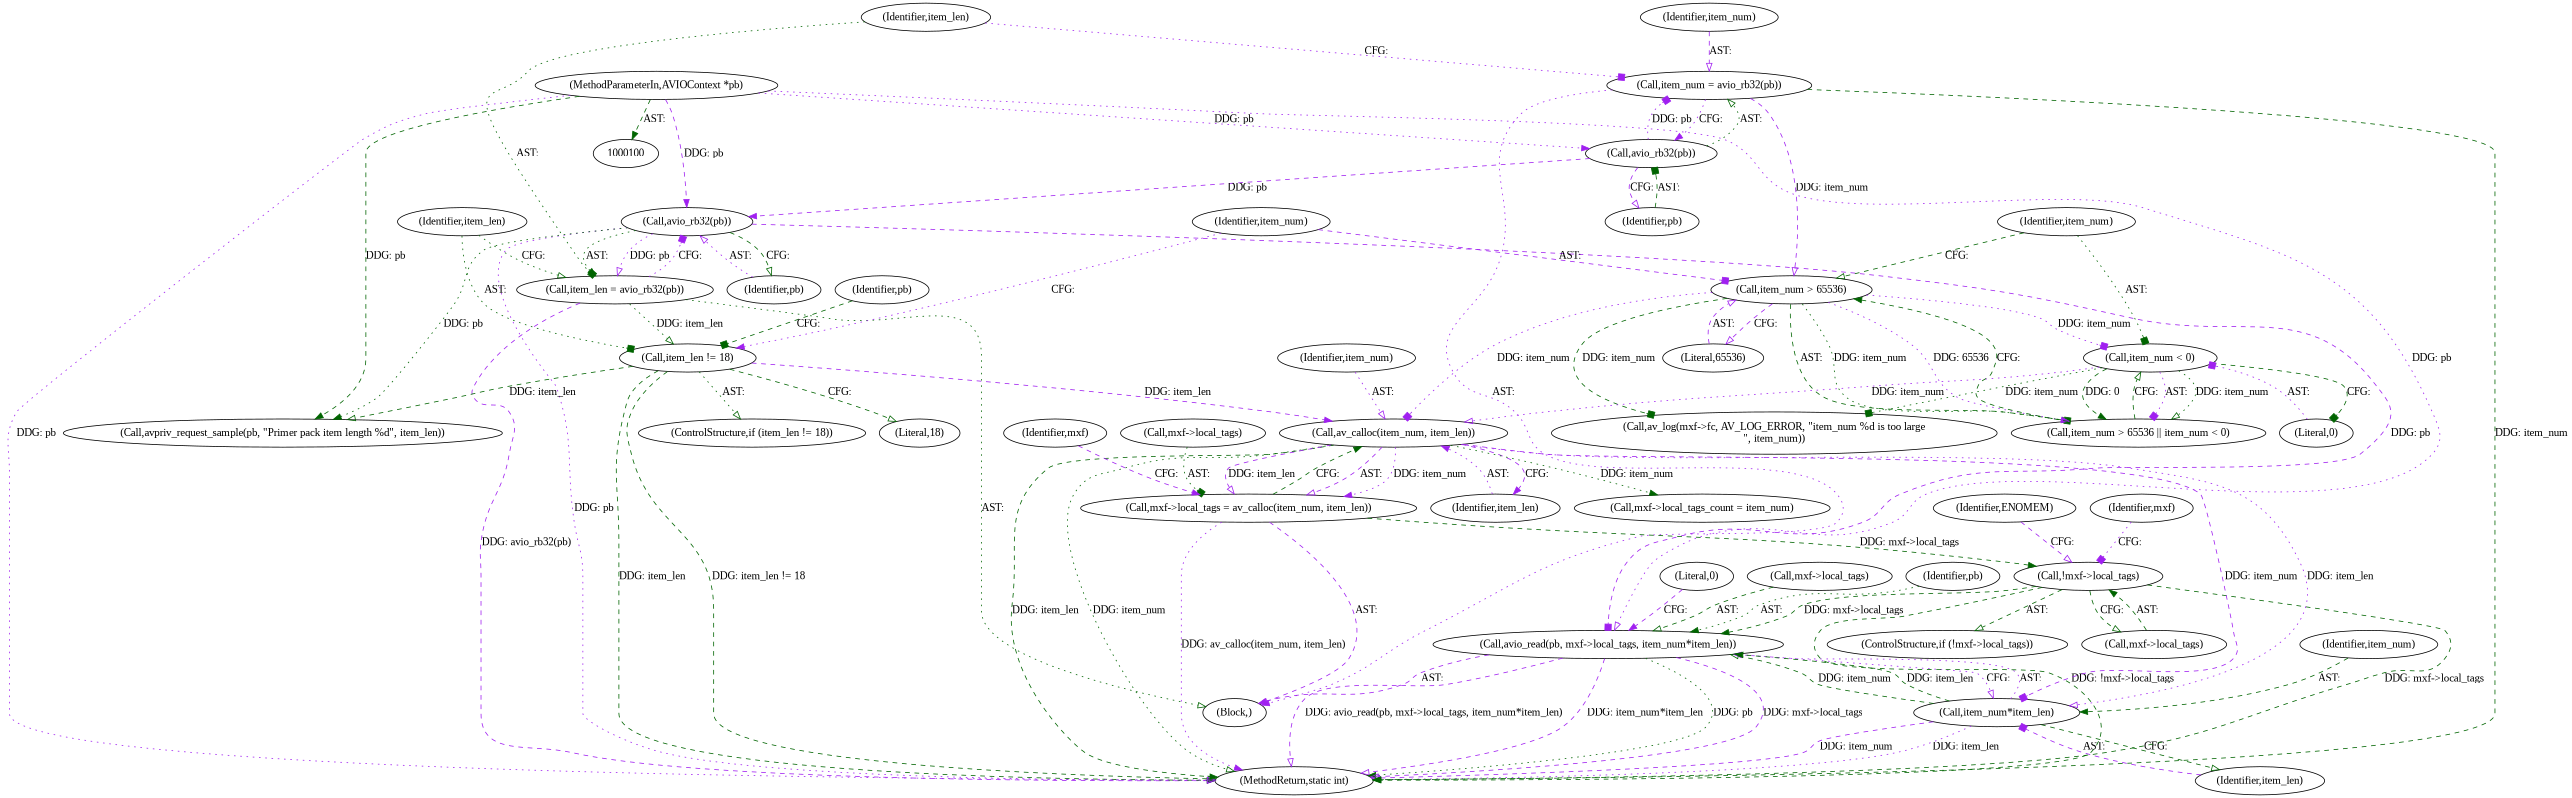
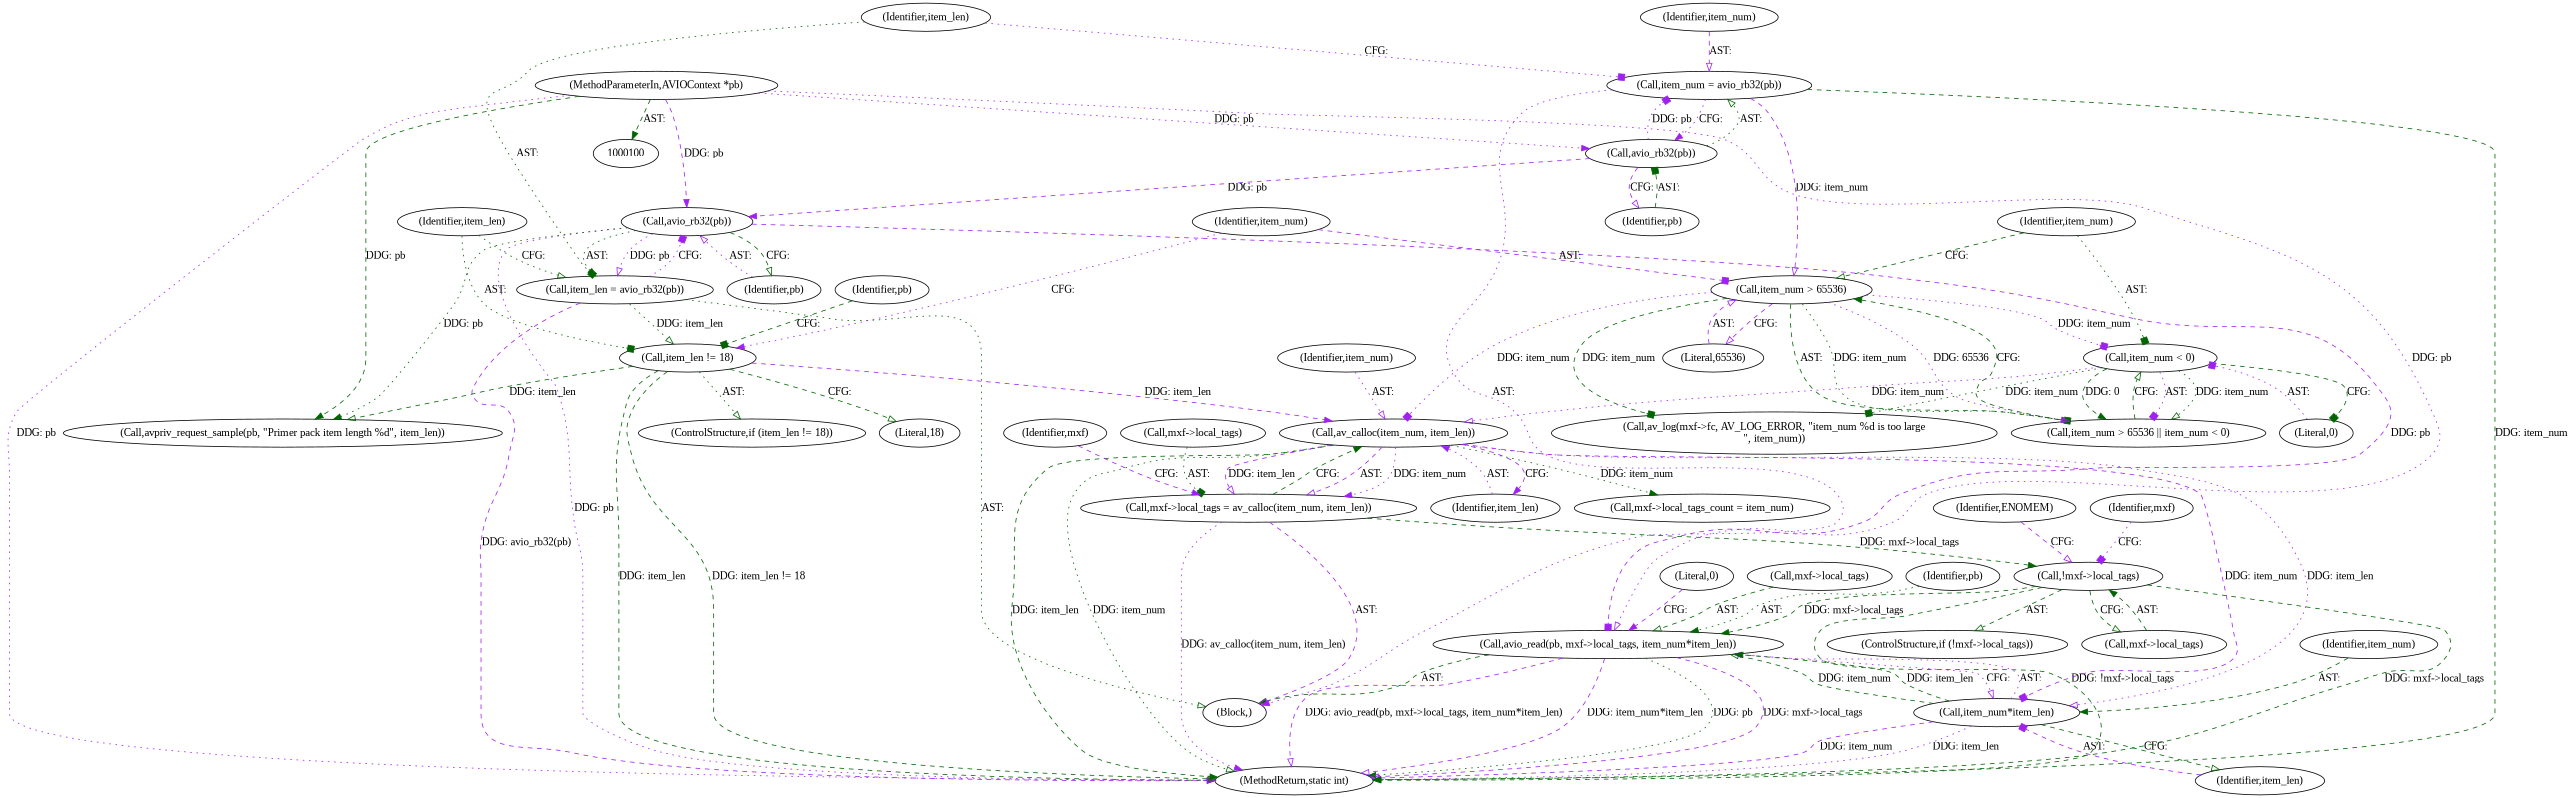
  digraph {
    fontname="Liberation Serif"
    node [fontname="Liberation Serif"]
    edge [arrowhead=onormal color=purple fontname="Liberation Serif" style=dashed]
    n1 [label="(Call,avio_read(pb, mxf->local_tags, item_num*item_len))"]
    n2 [label="(Call,item_num*item_len)"]
    n3 [label="(Block,)"]
    n4 [label="(MethodReturn,static int)"]
    n5 [label="(Identifier,item_len)"]
    n6 [label="(Call,avio_rb32(pb))"]
    n7 [label="(Call,item_len = avio_rb32(pb))"]
    n8 [label="(Call,avpriv_request_sample(pb, \"Primer pack item length %d\", item_len))"]
    n9 [label="(Identifier,pb)"]
    n10 [label="(Call,item_len != 18)"]
    n11 [label="(Call,avio_rb32(pb))"]
    n12 [label="(Call,item_num = avio_rb32(pb))"]
    n13 [label="(Identifier,pb)"]
    n14 [label="(Call,item_num > 65536)"]
    n15 [label="(MethodParameterIn,AVIOContext *pb)"]
    1000100
    n17 [label="(Call,!mxf->local_tags)"]
    n18 [label="(ControlStructure,if (!mxf->local_tags))"]
    n19 [label="(Call,mxf->local_tags)"]
    n20 [label="(Call,mxf->local_tags = av_calloc(item_num, item_len))"]
    n21 [label="(Call,av_calloc(item_num, item_len))"]
    n22 [label="(Identifier,item_len)"]
    n23 [label="(Call,mxf->local_tags_count = item_num)"]
    n24 [label="(Call,item_num < 0)"]
    n25 [label="(Call,av_log(mxf->fc, AV_LOG_ERROR, \"item_num %d is too large\n\", item_num))"]
    n26 [label="(Call,item_num > 65536 || item_num < 0)"]
    n27 [label="(Literal,0)"]
    n28 [label="(Literal,65536)"]
    n29 [label="(ControlStructure,if (item_len != 18))"]
    n30 [label="(Literal,18)"]
    n31 [label="(Identifier,item_len)"]
    n32 [label="(Identifier,item_num)"]
    n33 [label="(Identifier,item_len)"]
    n34 [label="(Identifier,item_num)"]
    n35 [label="(Identifier,item_num)"]
    n36 [label="(Identifier,item_num)"]
    n37 [label="(Literal,0)"]
    n38 [label="(Call,mxf->local_tags)"]
    n39 [label="(Call,mxf->local_tags)"]
    n40 [label="(Identifier,mxf)"]
    n41 [label="(Identifier,ENOMEM)"]
    n42 [label="(Identifier,pb)"]
    n43 [label="(Identifier,mxf)"]
    n44 [label="(Identifier,item_num)"]
    n45 [label="(Identifier,pb)"]
    n1 -> n2 [label="CFG: " style=dotted]
-   n1 -> n3 [arrowhead=normal label="AST: "]
+   n1 -> n3 [arrowhead=normal color=darkgreen label="AST: "]
    n1 -> n4 [label="DDG: avio_read(pb, mxf->local_tags, item_num*item_len)"]
    n1 -> n4 [label="DDG: item_num*item_len"]
    n1 -> n4 [arrowhead=normal color=darkgreen label="DDG: pb" style=dotted]
    n1 -> n4 [label="DDG: mxf->local_tags"]
    n2 -> n1 [arrowhead=normal label="AST: " style=dotted]
    n2 -> n1 [color=darkgreen label="DDG: item_num"]
    n2 -> n1 [arrowhead=normal color=darkgreen label="DDG: item_len"]
    n2 -> n4 [label="DDG: item_len" style=dotted]
    n2 -> n4 [label="DDG: item_num"]
    n2 -> n5 [color=darkgreen label="CFG: "]
    n5 -> n2 [arrowhead=box label="AST: "]
    n6 -> n1 [arrowhead=box label="DDG: pb"]
    n6 -> n4 [arrowhead=normal label="DDG: pb" style=dotted]
    n6 -> n7 [arrowhead=normal color=darkgreen label="AST: " style=dotted]
    n6 -> n7 [label="DDG: pb" style=dotted]
    n6 -> n8 [arrowhead=normal color=darkgreen label="DDG: pb" style=dotted]
    n6 -> n9 [color=darkgreen label="CFG: "]
    n7 -> n3 [color=darkgreen label="AST: " style=dotted]
    n7 -> n4 [label="DDG: avio_rb32(pb)"]
    n7 -> n6 [arrowhead=box label="CFG: " style=dotted]
    n7 -> n10 [color=darkgreen label="DDG: item_len" style=dotted]
    n9 -> n6 [label="AST: " style=dotted]
    n10 -> n4 [color=darkgreen label="DDG: item_len != 18"]
    n10 -> n4 [color=darkgreen label="DDG: item_len"]
    n10 -> n8 [color=darkgreen label="DDG: item_len"]
    n10 -> n21 [arrowhead=normal label="DDG: item_len"]
    n10 -> n29 [color=darkgreen label="AST: " style=dotted]
    n10 -> n30 [color=darkgreen label="CFG: "]
    n11 -> n6 [arrowhead=normal label="DDG: pb"]
    n11 -> n12 [color=darkgreen label="AST: " style=dotted]
    n11 -> n12 [arrowhead=box label="DDG: pb" style=dotted]
    n11 -> n13 [label="CFG: "]
    n12 -> n3 [arrowhead=normal label="AST: " style=dotted]
    n12 -> n4 [color=darkgreen label="DDG: item_num"]
    n12 -> n11 [arrowhead=normal label="CFG: " style=dotted]
    n12 -> n14 [label="DDG: item_num"]
    n13 -> n11 [arrowhead=box color=darkgreen label="AST: "]
    n14 -> n21 [arrowhead=box label="DDG: item_num" style=dotted]
    n14 -> n24 [arrowhead=box label="DDG: item_num" style=dotted]
    n14 -> n25 [arrowhead=box color=darkgreen label="DDG: item_num"]
    n14 -> n26 [arrowhead=box color=darkgreen label="AST: "]
    n14 -> n26 [arrowhead=normal color=darkgreen label="DDG: item_num" style=dotted]
    n14 -> n26 [arrowhead=normal label="DDG: 65536" style=dotted]
    n14 -> n28 [label="CFG: "]
    n15 -> n1 [label="DDG: pb" style=dotted]
    n15 -> n4 [label="DDG: pb" style=dotted]
    n15 -> n6 [arrowhead=normal label="DDG: pb"]
    n15 -> n8 [arrowhead=normal color=darkgreen label="DDG: pb"]
    n15 -> n11 [arrowhead=normal label="DDG: pb" style=dotted]
    n15 -> 1000100 [arrowhead=normal color=darkgreen label="AST: "]
    n17 -> n1 [arrowhead=normal color=darkgreen label="DDG: mxf->local_tags"]
    n17 -> n4 [arrowhead=normal color=darkgreen label="DDG: !mxf->local_tags"]
    n17 -> n4 [arrowhead=normal color=darkgreen label="DDG: mxf->local_tags"]
    n17 -> n18 [color=darkgreen label="AST: "]
    n17 -> n19 [color=darkgreen label="CFG: "]
    n19 -> n17 [arrowhead=normal color=darkgreen label="AST: "]
    n20 -> n3 [label="AST: "]
    n20 -> n4 [arrowhead=normal label="DDG: av_calloc(item_num, item_len)" style=dotted]
    n20 -> n17 [arrowhead=normal color=darkgreen label="DDG: mxf->local_tags"]
    n20 -> n21 [arrowhead=normal color=darkgreen label="CFG: "]
    n21 -> n2 [arrowhead=box label="DDG: item_num"]
    n21 -> n2 [label="DDG: item_len" style=dotted]
    n21 -> n4 [arrowhead=normal color=darkgreen label="DDG: item_len"]
    n21 -> n4 [color=darkgreen label="DDG: item_num" style=dotted]
    n21 -> n20 [label="AST: "]
    n21 -> n20 [arrowhead=normal label="DDG: item_num" style=dotted]
    n21 -> n20 [label="DDG: item_len"]
    n21 -> n22 [arrowhead=normal label="CFG: "]
    n21 -> n23 [arrowhead=normal color=darkgreen label="DDG: item_num" style=dotted]
    n22 -> n21 [arrowhead=normal label="AST: " style=dotted]
    n24 -> n21 [label="DDG: item_num" style=dotted]
    n24 -> n25 [arrowhead=box color=darkgreen label="DDG: item_num" style=dotted]
    n24 -> n26 [arrowhead=box label="AST: " style=dotted]
    n24 -> n26 [color=darkgreen label="DDG: item_num" style=dotted]
    n24 -> n26 [arrowhead=normal color=darkgreen label="DDG: 0"]
    n24 -> n27 [arrowhead=box color=darkgreen label="CFG: "]
    n26 -> n14 [arrowhead=normal color=darkgreen label="CFG: "]
    n26 -> n24 [color=darkgreen label="CFG: "]
    n27 -> n24 [arrowhead=box label="AST: " style=dotted]
    n28 -> n14 [label="AST: "]
    n31 -> n7 [color=darkgreen label="CFG: " style=dotted]
    n31 -> n10 [arrowhead=box color=darkgreen label="AST: " style=dotted]
    n32 -> n10 [arrowhead=normal label="CFG: " style=dotted]
    n32 -> n14 [arrowhead=box label="AST: "]
    n33 -> n7 [arrowhead=box color=darkgreen label="AST: " style=dotted]
    n33 -> n12 [arrowhead=box label="CFG: " style=dotted]
    n34 -> n21 [label="AST: " style=dotted]
    n35 -> n14 [color=darkgreen label="CFG: "]
    n35 -> n24 [arrowhead=box color=darkgreen label="AST: " style=dotted]
    n36 -> n2 [arrowhead=normal color=darkgreen label="AST: "]
    n37 -> n1 [arrowhead=normal label="CFG: "]
    n38 -> n1 [color=darkgreen label="AST: "]
    n39 -> n20 [arrowhead=box color=darkgreen label="AST: " style=dotted]
    n40 -> n20 [arrowhead=normal label="CFG: "]
    n41 -> n17 [label="CFG: "]
    n42 -> n10 [arrowhead=box color=darkgreen label="CFG: "]
    n43 -> n17 [arrowhead=box label="CFG: " style=dotted]
    n44 -> n12 [label="AST: "]
    n45 -> n1 [arrowhead=normal color=darkgreen label="AST: " style=dotted]
  }
